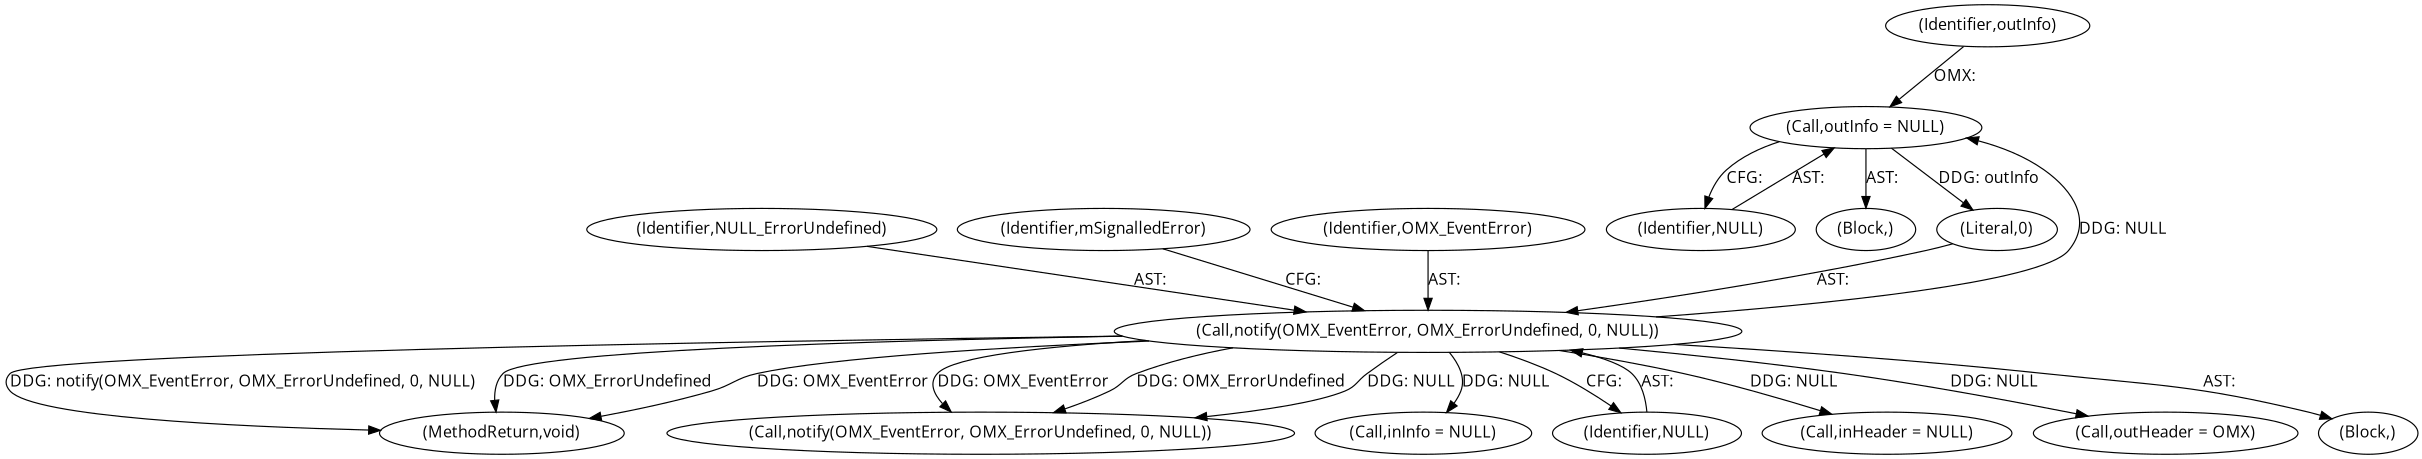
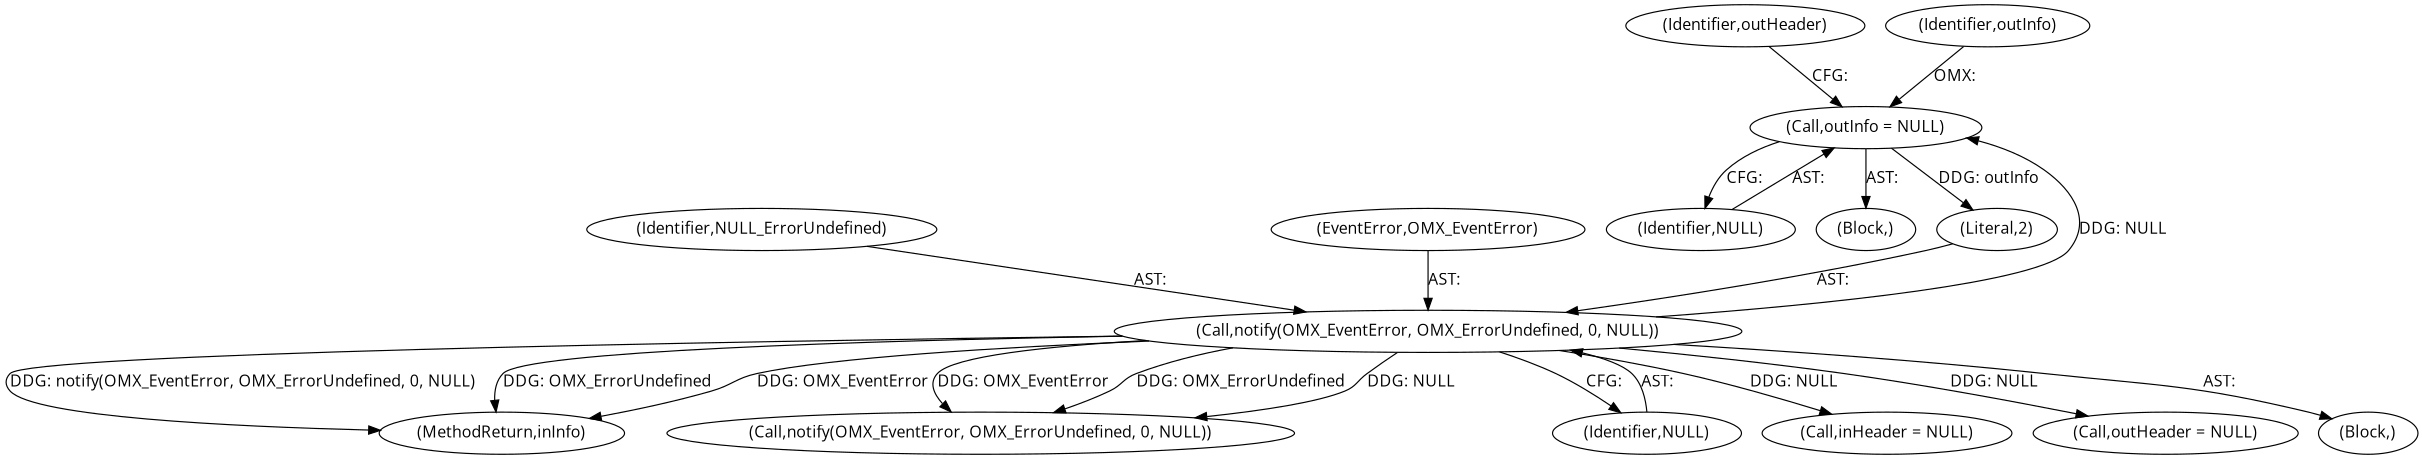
  digraph {
    fontname="Open Sans"
    node [fontname="Open Sans"]
    edge [fontname="Open Sans"]
    n1 [label="(Call,outInfo = NULL)"]
    n2 [label="(Identifier,NULL)"]
    n3 [label="(Block,)"]
-   n4 [label="(Literal,0)"]
-   n5 [label="(MethodReturn,void)"]
+   n4 [label="(Literal,2)"]
+   n5 [label="(MethodReturn,inInfo)"]
    n6 [label="(Call,notify(OMX_EventError, OMX_ErrorUndefined, 0, NULL))"]
    n7 [label="(Call,notify(OMX_EventError, OMX_ErrorUndefined, 0, NULL))"]
-   n8 [label="(Call,inInfo = NULL)"]
    n9 [label="(Identifier,NULL)"]
    n10 [label="(Call,inHeader = NULL)"]
-   n11 [label="(Call,outHeader = OMX)"]
+   n11 [label="(Call,outHeader = NULL)"]
    n12 [label="(Block,)"]
    n13 [label="(Identifier,NULL_ErrorUndefined)"]
-   n14 [label="(Identifier,mSignalledError)"]
-   n16 [label="(Identifier,OMX_EventError)"]
+   n15 [label="(Identifier,outHeader)"]
+   n16 [label="(EventError,OMX_EventError)"]
    n17 [label="(Identifier,outInfo)"]
    n1 -> n2 [label="CFG: "]
    n1 -> n3 [label="AST: "]
    n1 -> n4 [label="DDG: outInfo"]
    n2 -> n1 [label="AST: "]
    n4 -> n6 [label="AST: "]
    n6 -> n1 [label="DDG: NULL"]
    n6 -> n5 [label="DDG: notify(OMX_EventError, OMX_ErrorUndefined, 0, NULL)"]
    n6 -> n5 [label="DDG: OMX_ErrorUndefined"]
    n6 -> n5 [label="DDG: OMX_EventError"]
    n6 -> n7 [label="DDG: OMX_EventError"]
    n6 -> n7 [label="DDG: OMX_ErrorUndefined"]
    n6 -> n7 [label="DDG: NULL"]
-   n6 -> n8 [label="DDG: NULL"]
    n6 -> n9 [label="CFG: "]
    n6 -> n10 [label="DDG: NULL"]
    n6 -> n11 [label="DDG: NULL"]
    n6 -> n12 [label="AST: "]
    n9 -> n6 [label="AST: "]
    n13 -> n6 [label="AST: "]
-   n14 -> n6 [label="CFG: "]
+   n15 -> n1 [label="CFG: "]
    n16 -> n6 [label="AST: "]
    n17 -> n1 [label="OMX: "]
  }
